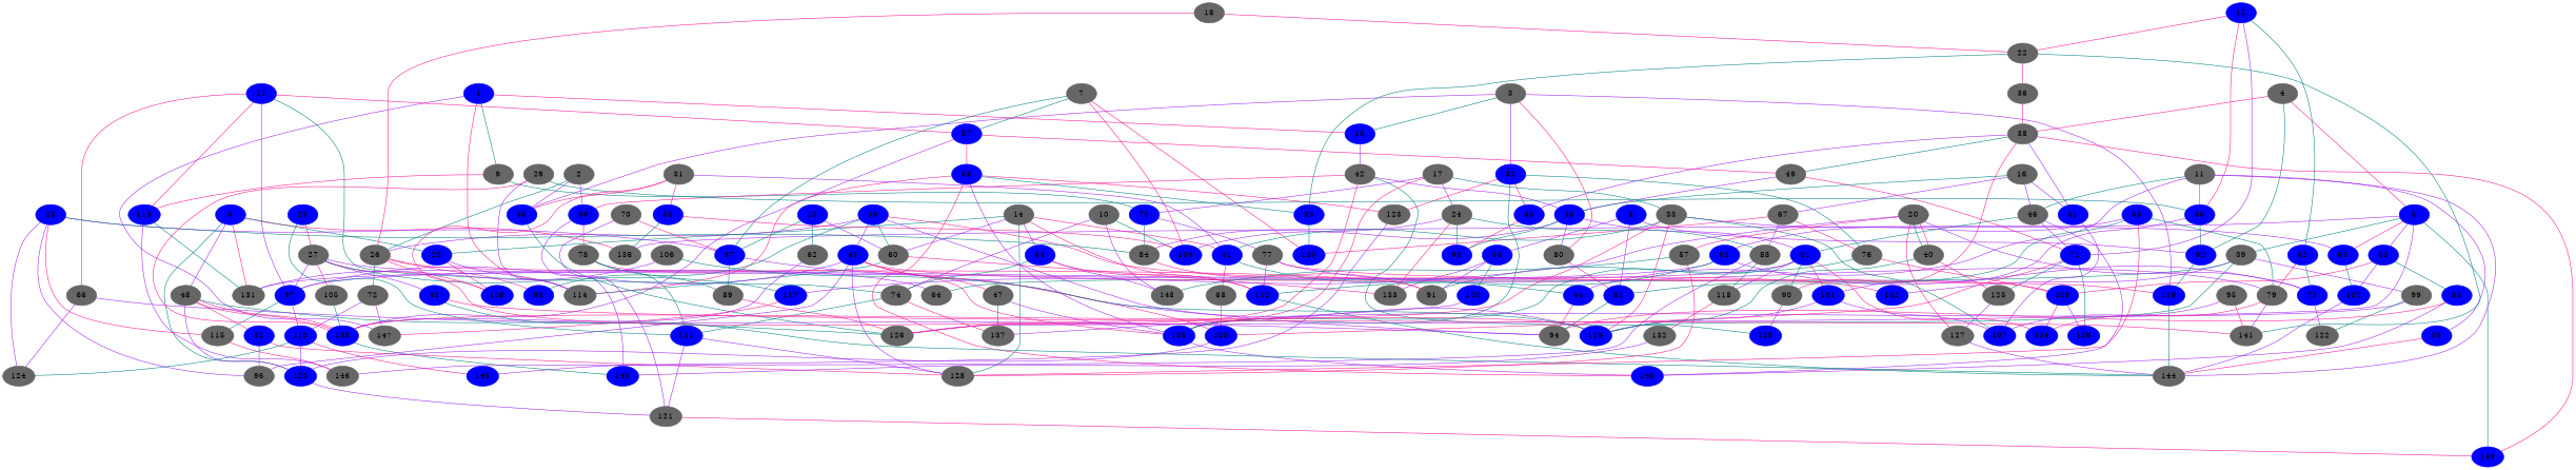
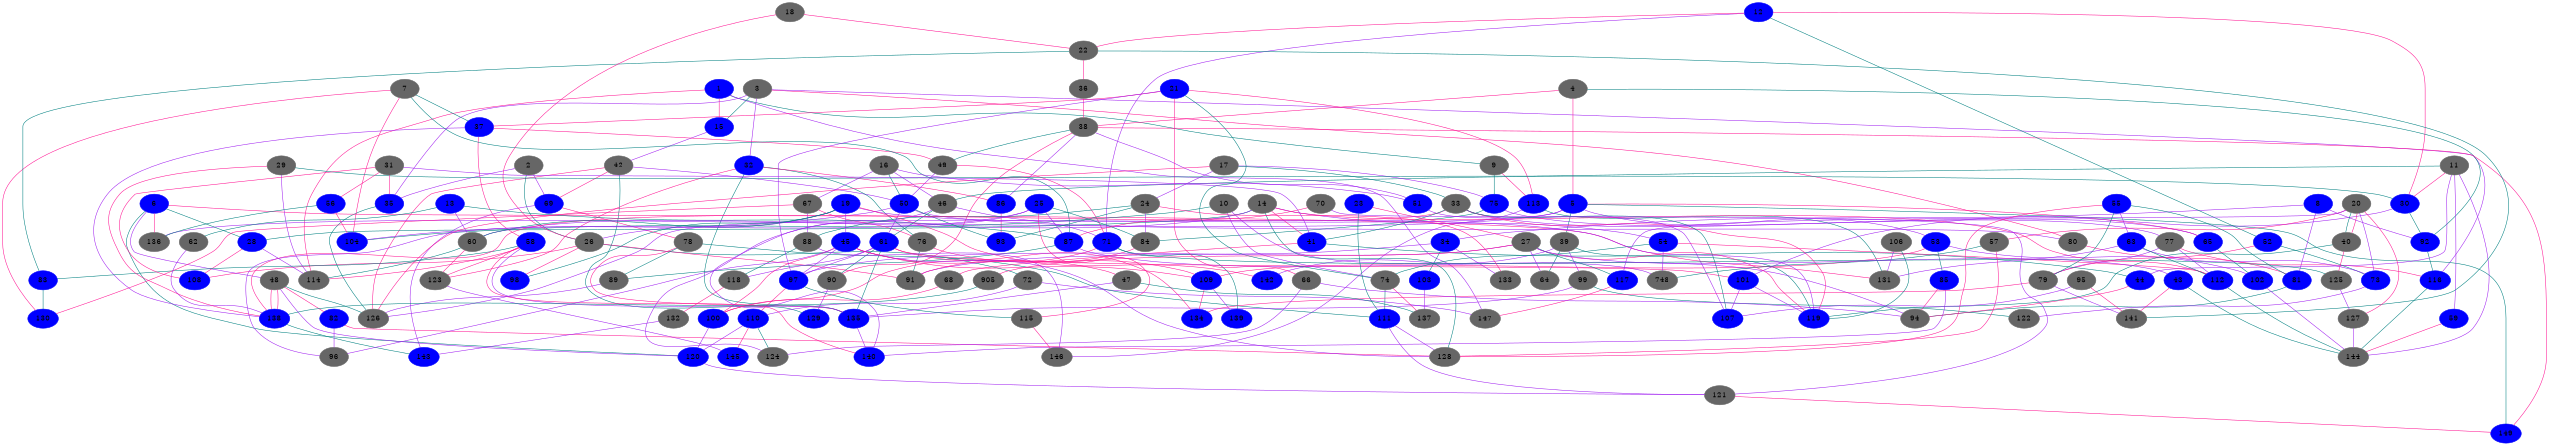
  graph {
    node [color=gray40 style=filled]
    edge [color=purple]
    1 [color=blue]
    9
    15 [color=blue]
    114
    147
    75 [color=blue]
    113 [color=blue]
    42
    2
    26
    35 [color=blue]
    69 [color=blue]
    98 [color=blue]
    72
    91
    108 [color=blue]
    126
    78
    143 [color=blue]
    3
    32 [color=blue]
    80
    116 [color=blue]
    76
    86 [color=blue]
    123
    135 [color=blue]
    81 [color=blue]
    144
    5 [color=blue]
    4
    38
    92 [color=blue]
    39
    53 [color=blue]
    65 [color=blue]
    136
    149 [color=blue]
    51 [color=blue]
    49
    90
    119 [color=blue]
    142 [color=blue]
    64
    99
    109 [color=blue]
    85 [color=blue]
    102 [color=blue]
    6 [color=blue]
    28 [color=blue]
    48
    120 [color=blue]
    131
    138 [color=blue]
    82 [color=blue]
    121
    37 [color=blue]
    7
    87 [color=blue]
    104 [color=blue]
    130 [color=blue]
    58 [color=blue]
    94
    89
    8 [color=blue]
    34 [color=blue]
    133
    103 [color=blue]
    84
    77
    146
    10
    74
-   148
+   148 [label=748]
    111 [color=blue]
    137
    30 [color=blue]
    11
    44 [color=blue]
    46
    59 [color=blue]
    101 [color=blue]
    71 [color=blue]
    61 [color=blue]
    140 [color=blue]
    67
    88
    12 [color=blue]
    22
    52 [color=blue]
    36
    83 [color=blue]
    141
    73 [color=blue]
    79
    125
    100 [color=blue]
    139 [color=blue]
    13 [color=blue]
    60
    62
    14
    41 [color=blue]
    54 [color=blue]
    112 [color=blue]
    128
    68
    50 [color=blue]
    129 [color=blue]
    16
    93 [color=blue]
    107 [color=blue]
    17
    24
    33
    18
    19 [color=blue]
    45 [color=blue]
    97 [color=blue]
    96
    47
    20
    40
    57
    117 [color=blue]
    127
    122
    21 [color=blue]
    66
    124
    115
    110 [color=blue]
    23 [color=blue]
    27
    43 [color=blue]
-   105
+   105 [label=905]
    118
    25 [color=blue]
    29
    31
    56 [color=blue]
    145 [color=blue]
    134 [color=blue]
    55 [color=blue]
    63 [color=blue]
    132
    70
    95
    106
    1 -- 9 [color=teal]
    1 -- 15 [color=deeppink]
    1 -- 114 [color=deeppink]
    1 -- 147
    9 -- 75 [color=teal]
    9 -- 113 [color=deeppink]
    15 -- 42
    75 -- 84 [color=teal]
    75 -- 77
    113 -- 131 [color=teal]
    113 -- 146
    42 -- 69 [color=deeppink]
    42 -- 126 [color=deeppink]
    42 -- 50
    42 -- 129 [color=teal]
    2 -- 26 [color=teal]
    2 -- 35
    2 -- 69
    26 -- 98 [color=deeppink]
    26 -- 72 [color=teal]
    26 -- 91 [color=deeppink]
    26 -- 108 [color=deeppink]
    35 -- 126 [color=teal]
    69 -- 78 [color=deeppink]
    69 -- 143
    72 -- 147
    72 -- 110
    78 -- 135 [color=deeppink]
    78 -- 89 [color=teal]
    78 -- 111 [color=teal]
    3 -- 15 [color=teal]
    3 -- 35
    3 -- 32
    3 -- 80 [color=deeppink]
    3 -- 116
    32 -- 76 [color=teal]
    32 -- 86 [color=deeppink]
    32 -- 123 [color=deeppink]
    32 -- 135 [color=teal]
    80 -- 81 [color=deeppink]
    116 -- 144 [color=teal]
    76 -- 91 [color=teal]
    76 -- 109 [color=deeppink]
    86 -- 93 [color=deeppink]
    123 -- 145
    135 -- 140
    81 -- 94 [color=teal]
    5 -- 126
    5 -- 39 [color=teal]
    5 -- 53
    5 -- 65 [color=deeppink]
    5 -- 136
    5 -- 149 [color=teal]
    4 -- 5 [color=deeppink]
    4 -- 38 [color=deeppink]
    4 -- 92 [color=teal]
    38 -- 86
    38 -- 149 [color=deeppink]
    38 -- 51
    38 -- 49 [color=teal]
    38 -- 90 [color=deeppink]
    92 -- 116 [color=teal]
    39 -- 119 [color=teal]
    39 -- 142
    39 -- 64 [color=teal]
    39 -- 99
    53 -- 109 [color=deeppink]
    53 -- 85 [color=teal]
    53 -- 102
    65 -- 102 [color=teal]
    51 -- 107
    49 -- 71 [color=deeppink]
    49 -- 50
    90 -- 129
    99 -- 135
    99 -- 122 [color=teal]
    109 -- 139
    109 -- 134 [color=deeppink]
    85 -- 94 [color=deeppink]
    85 -- 140
    102 -- 144
    6 -- 136 [color=deeppink]
    6 -- 28 [color=teal]
    6 -- 48
    6 -- 120 [color=teal]
    6 -- 131 [color=deeppink]
    28 -- 114
    28 -- 108 [color=deeppink]
    48 -- 126 [color=teal]
    48 -- 120
    48 -- 138 [color=deeppink]
    48 -- 138 [color=deeppink]
    48 -- 82 [color=deeppink]
    120 -- 121
    138 -- 143 [color=teal]
    82 -- 128 [color=deeppink]
    82 -- 96
    121 -- 149 [color=deeppink]
    37 -- 49 [color=deeppink]
    37 -- 138
    37 -- 58 [color=deeppink]
    7 -- 37 [color=teal]
    7 -- 87 [color=teal]
    7 -- 104 [color=deeppink]
    7 -- 130 [color=deeppink]
    87 -- 94
    87 -- 89 [color=teal]
    58 -- 114 [color=deeppink]
    58 -- 123 [color=deeppink]
    58 -- 135
    58 -- 140 [color=deeppink]
    58 -- 83 [color=teal]
-   89 -- 126 [color=deeppink]
+   89 -- 126
    8 -- 81
    8 -- 92
    8 -- 34
    34 -- 91
    34 -- 133
    34 -- 103 [color=teal]
    103 -- 137
    84 -- 91 [color=deeppink]
    77 -- 116 [color=deeppink]
    77 -- 79
    77 -- 112
    10 -- 104 [color=teal]
    10 -- 74
    10 -- 148
    74 -- 111 [color=teal]
    74 -- 137 [color=deeppink]
    111 -- 121
    111 -- 128
    30 -- 92 [color=teal]
    30 -- 101
    11 -- 144
    11 -- 30 [color=deeppink]
    11 -- 44
    11 -- 46 [color=teal]
    11 -- 59
    44 -- 94 [color=deeppink]
    46 -- 71
    46 -- 61 [color=teal]
    46 -- 140
    59 -- 144 [color=deeppink]
    101 -- 119
    101 -- 107
    71 -- 125 [color=teal]
    71 -- 100 [color=deeppink]
    71 -- 139 [color=teal]
    61 -- 135 [color=teal]
    61 -- 90 [color=teal]
    61 -- 101 [color=deeppink]
    61 -- 97
    61 -- 118
    61 -- 134 [color=deeppink]
    67 -- 76 [color=deeppink]
    67 -- 130 [color=deeppink]
    67 -- 88
    88 -- 146
    88 -- 118 [color=teal]
    12 -- 30 [color=deeppink]
    12 -- 71
    12 -- 22 [color=deeppink]
    12 -- 52 [color=teal]
    22 -- 36 [color=deeppink]
    22 -- 83 [color=teal]
    22 -- 141 [color=teal]
    52 -- 73 [color=teal]
    52 -- 79 [color=deeppink]
    36 -- 38 [color=deeppink]
    83 -- 130 [color=teal]
    73 -- 122
    79 -- 141
    79 -- 134 [color=deeppink]
    125 -- 127
    100 -- 120
    13 -- 87 [color=teal]
    13 -- 60
    13 -- 62 [color=teal]
    60 -- 114 [color=teal]
-   60 -- 133 [color=deeppink]
+   60 -- 123 [color=deeppink]
    62 -- 138
    14 -- 28 [color=teal]
    14 -- 60
    14 -- 41 [color=deeppink]
    14 -- 54
    14 -- 112 [color=deeppink]
    14 -- 128 [color=teal]
    41 -- 44 [color=teal]
    41 -- 68 [color=deeppink]
    54 -- 74 [color=teal]
    54 -- 148
    54 -- 112 [color=deeppink]
    112 -- 144 [color=teal]
    68 -- 100 [color=deeppink]
    50 -- 80
    50 -- 104
    50 -- 61
    50 -- 93 [color=teal]
    16 -- 51
    16 -- 46
    16 -- 67
    16 -- 50 [color=teal]
    17 -- 75
    17 -- 126 [color=deeppink]
    17 -- 24
    17 -- 33 [color=teal]
    24 -- 133 [color=deeppink]
    24 -- 84
    24 -- 88 [color=teal]
    24 -- 93 [color=teal]
    33 -- 65
    33 -- 119 [color=deeppink]
    33 -- 138 [color=deeppink]
    33 -- 41 [color=teal]
    33 -- 107 [color=teal]
    18 -- 26 [color=deeppink]
    18 -- 22 [color=deeppink]
    19 -- 26
    19 -- 98 [color=teal]
    19 -- 119
    19 -- 142 [color=deeppink]
    19 -- 60 [color=teal]
    19 -- 45
    45 -- 109 [color=deeppink]
    45 -- 100 [color=deeppink]
    45 -- 128
    45 -- 97
    45 -- 96
    45 -- 47 [color=deeppink]
    97 -- 115 [color=teal]
    97 -- 110 [color=deeppink]
    47 -- 135
    47 -- 137 [color=teal]
    20 -- 73
    20 -- 40 [color=teal]
    20 -- 40 [color=deeppink]
    20 -- 57 [color=deeppink]
    20 -- 117
    20 -- 127 [color=deeppink]
    40 -- 119 [color=teal]
    40 -- 125 [color=deeppink]
    57 -- 148 [color=teal]
    57 -- 128 [color=deeppink]
    117 -- 147 [color=deeppink]
    127 -- 144
    21 -- 113 [color=deeppink]
    21 -- 37 [color=deeppink]
    21 -- 74 [color=teal]
    21 -- 97
    21 -- 66 [color=deeppink]
    66 -- 94
    66 -- 124
    115 -- 146 [color=deeppink]
    110 -- 120
    110 -- 124 [color=teal]
    110 -- 145 [color=deeppink]
    23 -- 111 [color=teal]
    23 -- 27 [color=deeppink]
    27 -- 119 [color=deeppink]
    27 -- 64
    27 -- 97
    27 -- 117 [color=teal]
    27 -- 43
    27 -- 105 [color=deeppink]
    43 -- 144 [color=teal]
    43 -- 141 [color=deeppink]
    105 -- 138 [color=teal]
    118 -- 132 [color=deeppink]
    25 -- 87
    25 -- 84 [color=teal]
    25 -- 96
    25 -- 124
    25 -- 115 [color=deeppink]
    29 -- 114
    29 -- 138 [color=deeppink]
    29 -- 30 [color=teal]
    31 -- 35 [color=deeppink]
    31 -- 108 [color=deeppink]
    31 -- 41
    31 -- 56 [color=deeppink]
    56 -- 136 [color=teal]
    56 -- 104 [color=deeppink]
    55 -- 81 [color=teal]
    55 -- 79 [color=teal]
    55 -- 128 [color=deeppink]
    55 -- 63
    63 -- 131
    63 -- 73
    63 -- 112 [color=teal]
    132 -- 143
    70 -- 121
    70 -- 87 [color=deeppink]
    95 -- 141 [color=deeppink]
    95 -- 107
    106 -- 119 [color=teal]
    106 -- 131
  }
